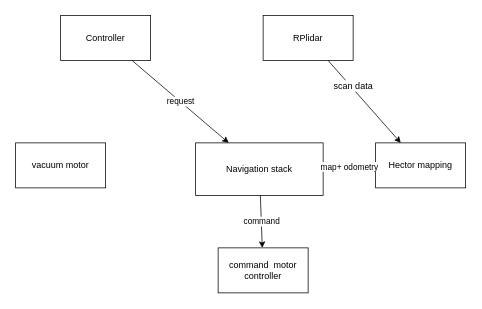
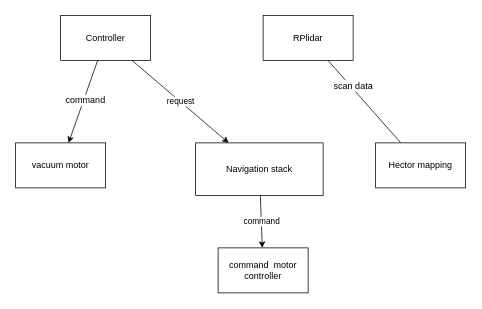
  <mxCell id="0" />
  <mxCell id="1" parent="0" />
  <mxCell id="2" value="Hector mapping" style="rounded=0;whiteSpace=wrap;html=1;" vertex="1" parent="1"><mxGeometry x="500" y="190" width="120" height="60" as="geometry" /></mxCell>
  <mxCell id="3" value="RPlidar" style="rounded=0;whiteSpace=wrap;html=1;" vertex="1" parent="1"><mxGeometry x="350" y="20" width="120" height="60" as="geometry" /></mxCell>
  <mxCell id="4" value="Navigation stack" style="rounded=0;whiteSpace=wrap;html=1;" vertex="1" parent="1"><mxGeometry x="260" y="190" width="170" height="70" as="geometry" /></mxCell>
  <mxCell id="5" value="command&amp;nbsp; motor controller" style="rounded=0;whiteSpace=wrap;html=1;" vertex="1" parent="1"><mxGeometry x="290" y="330" width="120" height="60" as="geometry" /></mxCell>
- <mxCell id="6" value="" style="endArrow=classic;html=1;" edge="1" parent="1" source="3" target="2"><mxGeometry width="50" height="50" relative="1" as="geometry"><mxPoint x="170" y="450" as="sourcePoint" /><mxPoint x="220" y="400" as="targetPoint" /></mxGeometry></mxCell>
+ <mxCell id="6" value="" style="endArrow=none;html=1;" edge="1" parent="1" source="3" target="2"><mxGeometry width="50" height="50" relative="1" as="geometry"><mxPoint x="170" y="450" as="sourcePoint" /><mxPoint x="220" y="400" as="targetPoint" /></mxGeometry></mxCell>
  <mxCell id="7" value="scan data" style="text;html=1;resizable=0;points=[];align=center;verticalAlign=middle;labelBackgroundColor=#ffffff;" vertex="1" connectable="0" parent="6"><mxGeometry x="-0.366" y="2" relative="1" as="geometry"><mxPoint as="offset" /></mxGeometry></mxCell>
- <mxCell id="8" value="map+ odometry" style="endArrow=classic;html=1;" edge="1" parent="1" source="2" target="4"><mxGeometry width="50" height="50" relative="1" as="geometry"><mxPoint x="170" y="450" as="sourcePoint" /><mxPoint x="220" y="400" as="targetPoint" /></mxGeometry></mxCell>
  <mxCell id="9" value="command" style="endArrow=classic;html=1;" edge="1" parent="1" source="4" target="5"><mxGeometry width="50" height="50" relative="1" as="geometry"><mxPoint x="110" y="460" as="sourcePoint" /><mxPoint x="160" y="410" as="targetPoint" /></mxGeometry></mxCell>
  <mxCell id="10" value="Controller" style="rounded=0;whiteSpace=wrap;html=1;" vertex="1" parent="1"><mxGeometry x="80" y="20" width="120" height="60" as="geometry" /></mxCell>
  <mxCell id="11" value="request" style="endArrow=classic;html=1;" edge="1" parent="1" source="10" target="4"><mxGeometry width="50" height="50" relative="1" as="geometry"><mxPoint x="110" y="460" as="sourcePoint" /><mxPoint x="160" y="410" as="targetPoint" /></mxGeometry></mxCell>
+ <mxCell id="12" value="" style="endArrow=classic;html=1;" edge="1" parent="1" source="10" target="14"><mxGeometry width="50" height="50" relative="1" as="geometry"><mxPoint x="80" y="430" as="sourcePoint" /><mxPoint x="420" y="300" as="targetPoint" /></mxGeometry></mxCell>
+ <mxCell id="13" value="command" style="text;html=1;resizable=0;points=[];align=center;verticalAlign=middle;labelBackgroundColor=#ffffff;" vertex="1" connectable="0" parent="12"><mxGeometry x="-0.065" y="1" relative="1" as="geometry"><mxPoint as="offset" /></mxGeometry></mxCell>
  <mxCell id="14" value="vacuum motor" style="rounded=0;whiteSpace=wrap;html=1;" vertex="1" parent="1"><mxGeometry x="20" y="190" width="120" height="60" as="geometry" /></mxCell>
